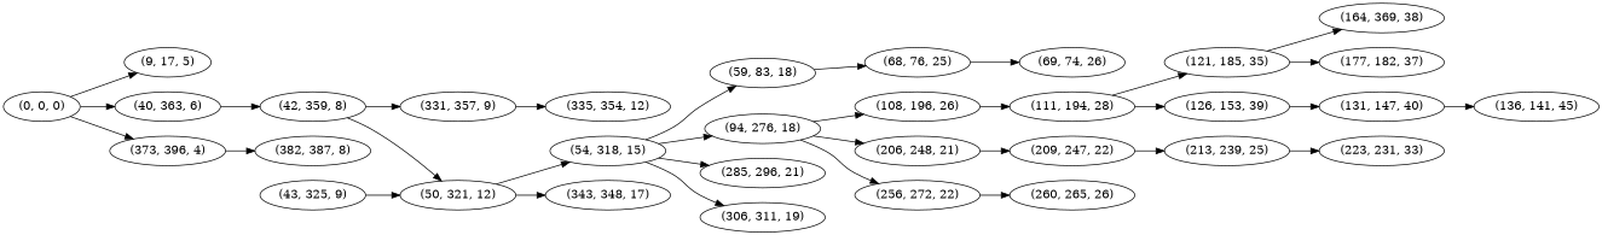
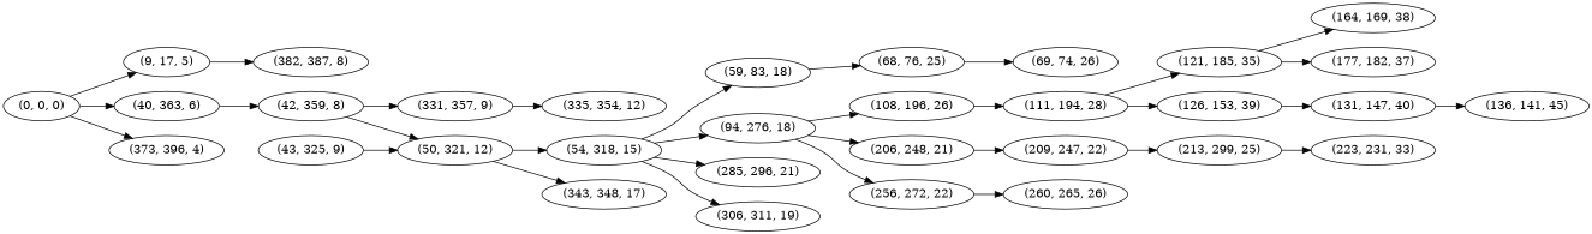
  digraph {
    rankdir=LR
    "(0, 0, 0)"
    "(9, 17, 5)"
    n3 [label="(40, 363, 6)"]
    "(373, 396, 4)"
    "(42, 359, 8)"
    "(382, 387, 8)"
    "(331, 357, 9)"
    "(50, 321, 12)"
    "(43, 325, 9)"
    "(335, 354, 12)"
    "(54, 318, 15)"
    "(343, 348, 17)"
    "(59, 83, 18)"
    "(94, 276, 18)"
    "(285, 296, 21)"
    "(306, 311, 19)"
    "(68, 76, 25)"
    "(108, 196, 26)"
    "(206, 248, 21)"
    "(256, 272, 22)"
    "(69, 74, 26)"
    "(111, 194, 28)"
    "(209, 247, 22)"
    "(260, 265, 26)"
    "(121, 185, 35)"
    "(126, 153, 39)"
-   "(164, 169, 38)" [label="(164, 369, 38)"]
+   "(164, 169, 38)"
    "(177, 182, 37)"
    "(131, 147, 40)"
    "(136, 141, 45)"
-   "(213, 239, 25)"
+   "(213, 239, 25)" [label="(213, 299, 25)"]
    "(223, 231, 33)"
    "(0, 0, 0)" -> "(9, 17, 5)"
    "(0, 0, 0)" -> n3
    "(0, 0, 0)" -> "(373, 396, 4)"
    n3 -> "(42, 359, 8)"
-   "(373, 396, 4)" -> "(382, 387, 8)"
+   "(9, 17, 5)" -> "(382, 387, 8)"
    "(42, 359, 8)" -> "(331, 357, 9)"
    "(42, 359, 8)" -> "(50, 321, 12)"
    "(331, 357, 9)" -> "(335, 354, 12)"
    "(50, 321, 12)" -> "(54, 318, 15)"
    "(50, 321, 12)" -> "(343, 348, 17)"
    "(43, 325, 9)" -> "(50, 321, 12)"
    "(54, 318, 15)" -> "(59, 83, 18)"
    "(54, 318, 15)" -> "(94, 276, 18)"
    "(54, 318, 15)" -> "(285, 296, 21)"
    "(54, 318, 15)" -> "(306, 311, 19)"
    "(59, 83, 18)" -> "(68, 76, 25)"
    "(94, 276, 18)" -> "(108, 196, 26)"
    "(94, 276, 18)" -> "(206, 248, 21)"
    "(94, 276, 18)" -> "(256, 272, 22)"
    "(68, 76, 25)" -> "(69, 74, 26)"
    "(108, 196, 26)" -> "(111, 194, 28)"
    "(206, 248, 21)" -> "(209, 247, 22)"
    "(256, 272, 22)" -> "(260, 265, 26)"
    "(111, 194, 28)" -> "(121, 185, 35)"
    "(111, 194, 28)" -> "(126, 153, 39)"
    "(209, 247, 22)" -> "(213, 239, 25)"
    "(121, 185, 35)" -> "(164, 169, 38)"
    "(121, 185, 35)" -> "(177, 182, 37)"
    "(126, 153, 39)" -> "(131, 147, 40)"
    "(131, 147, 40)" -> "(136, 141, 45)"
    "(213, 239, 25)" -> "(223, 231, 33)"
  }
